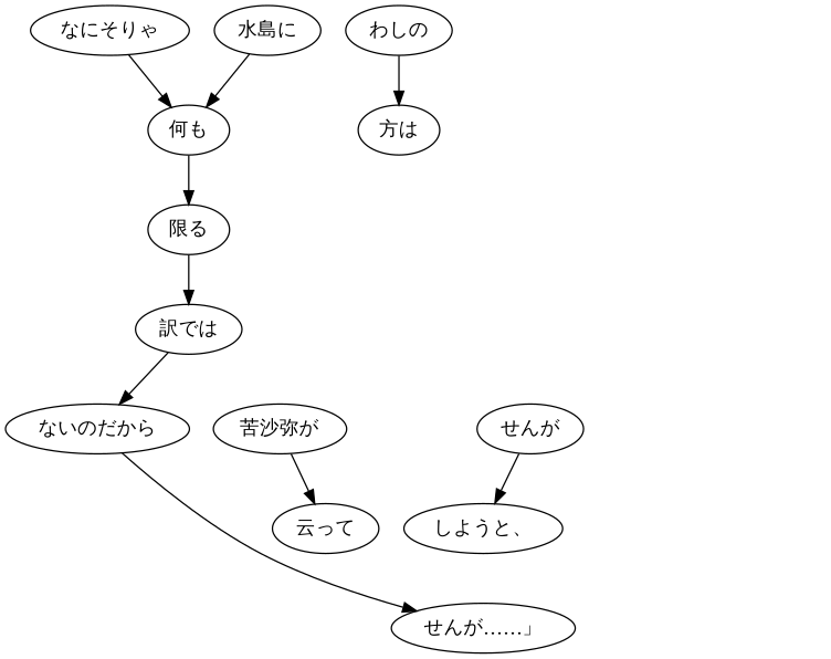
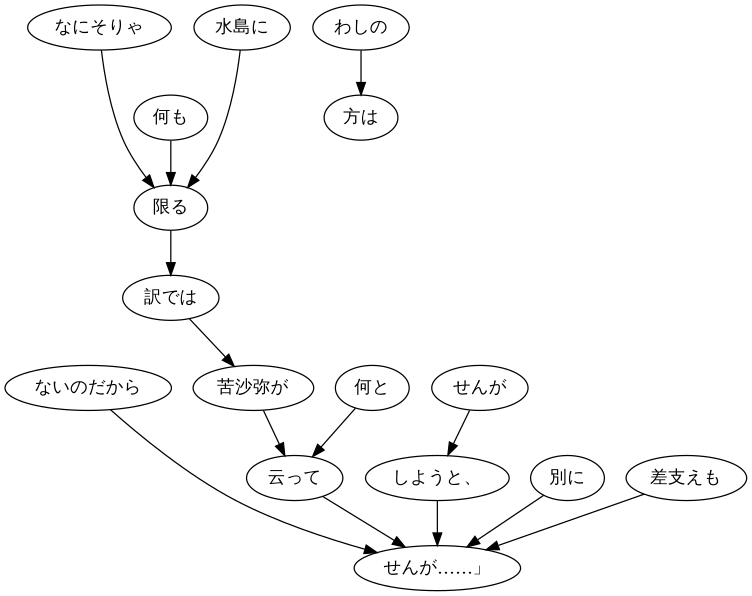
  digraph {
    n1 [label="なにそりゃ"]
    n2 [label="限る"]
    n3 [label="訳では"]
    n4 [label="何も"]
    n5 [label="水島に"]
    n6 [label="ないのだから"]
    n7 [label="せんが……」"]
    n8 [label="苦沙弥が"]
    n9 [label="云って"]
+   n10 [label="何と"]
    n11 [label="せんが"]
    n12 [label="しようと、"]
    n13 [label="わしの"]
    n14 [label="方は"]
-   n1 -> n4
+   n15 [label="別に"]
+   n16 [label="差支えも"]
+   n1 -> n2
    n2 -> n3
-   n3 -> n6
+   n3 -> n8
    n4 -> n2
-   n5 -> n4
+   n5 -> n2
    n6 -> n7
    n8 -> n9
+   n9 -> n7
+   n10 -> n9
    n11 -> n12
+   n12 -> n7
    n13 -> n14
+   n15 -> n7
+   n16 -> n7
  }
